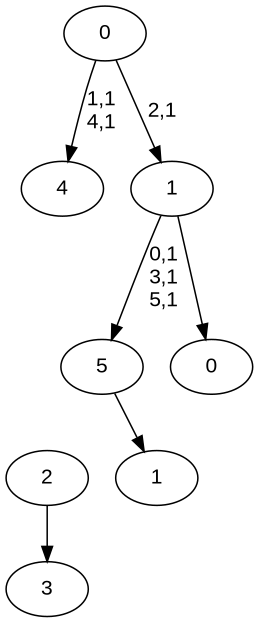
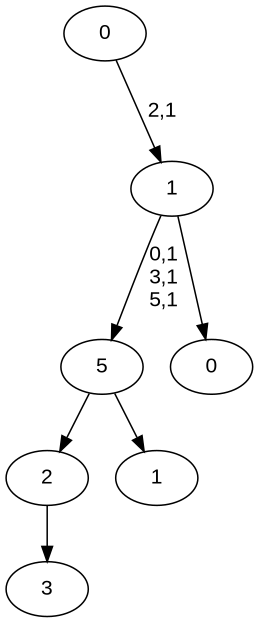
  digraph {
    fontname="Liberation Sans"
    node [fontname="Liberation Sans"]
    edge [fontname="Liberation Sans"]
-   n1 [label=4]
    n2 [label=3]
    n3 [label=2]
    n4 [label=1]
    5
    n6 [label=0]
    1
    0
    n3 -> n2
+   5 -> n3
    5 -> n4
    1 -> 5 [label="0,1\n3,1\n5,1"]
    1 -> n6
-   0 -> n1 [label="1,1\n4,1"]
    0 -> 1 [label="2,1"]
  }
